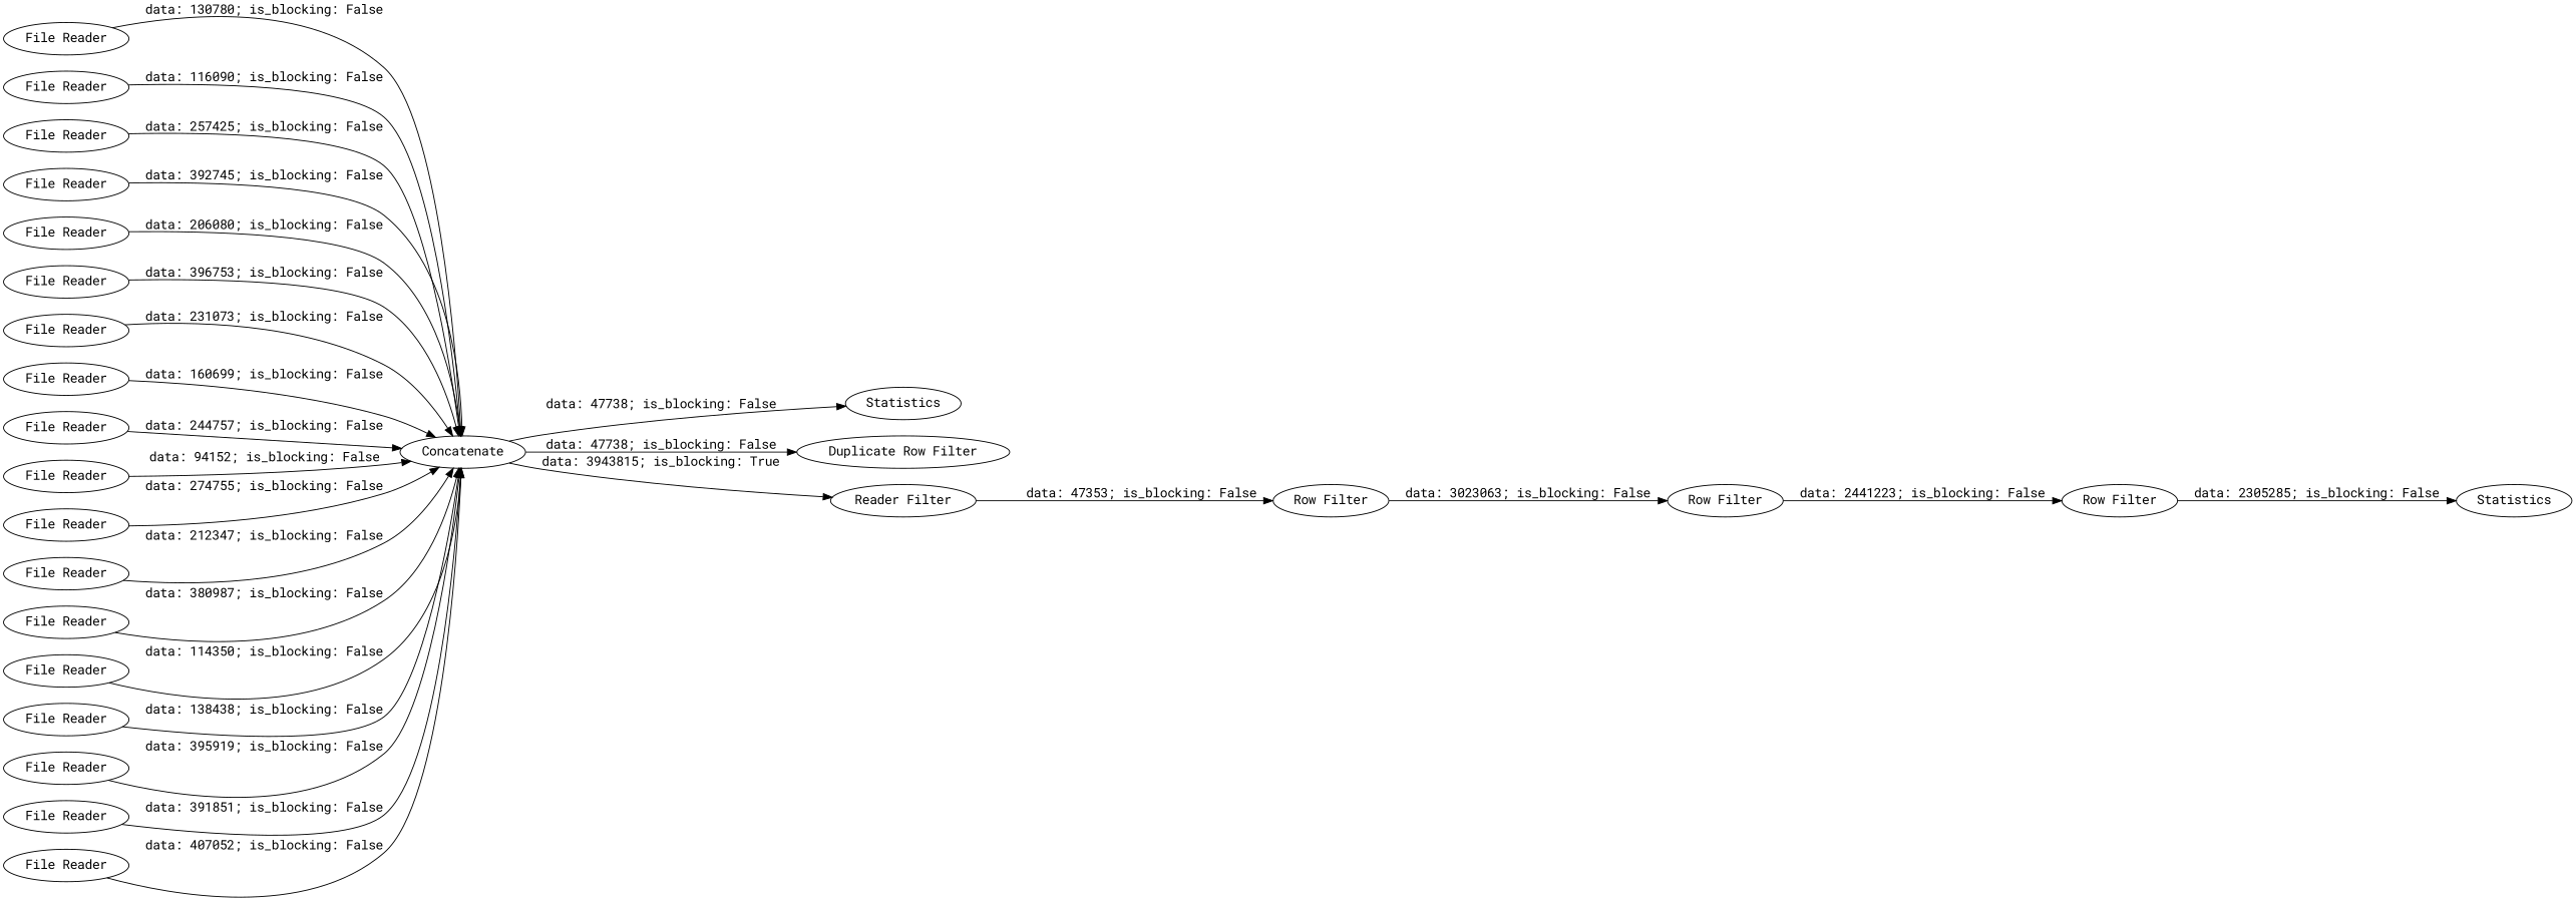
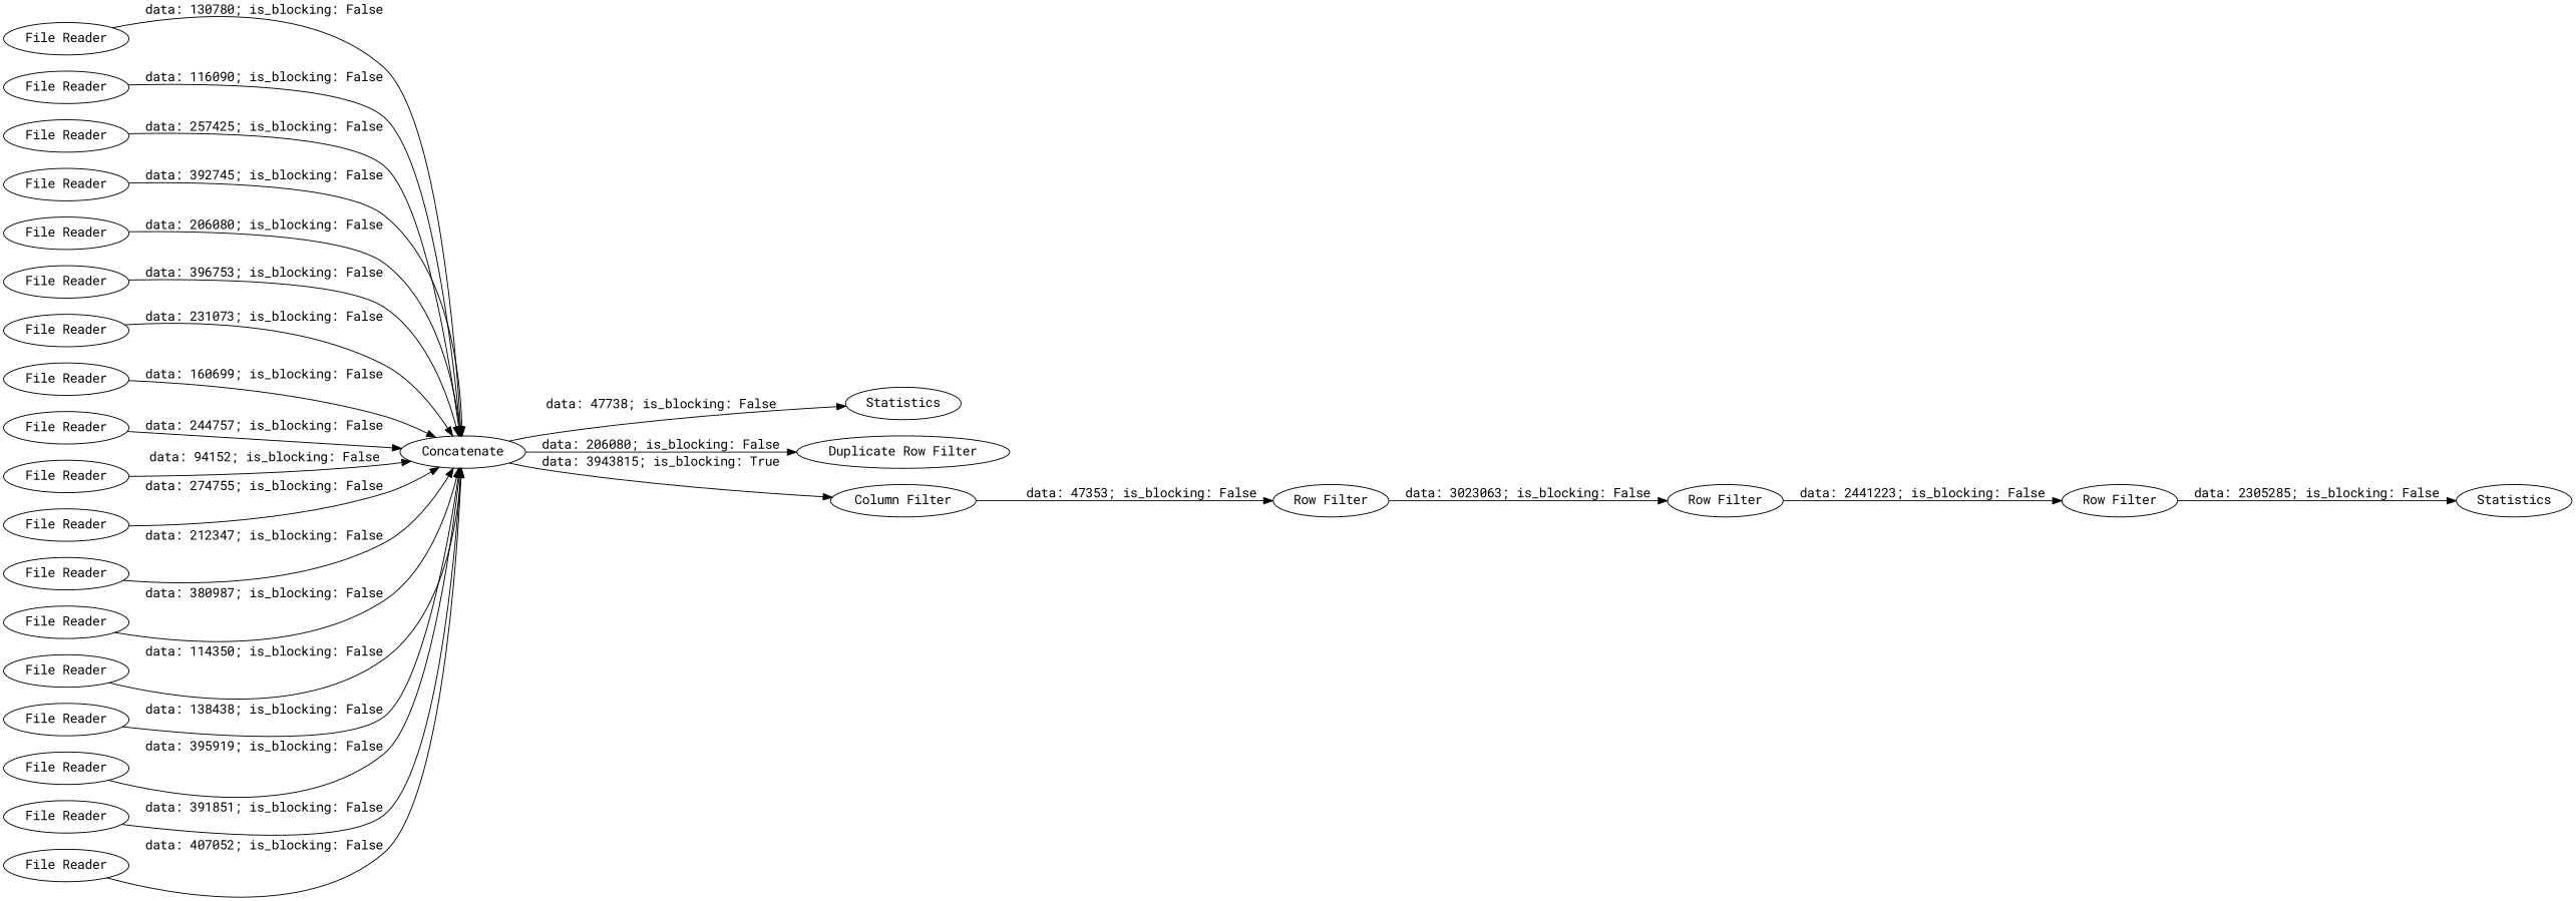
  digraph {
    fontname="Roboto Mono"
    rankdir=LR
    node [fontname="Roboto Mono"]
    edge [fontname="Roboto Mono"]
    n1 [label="Row Filter"]
    n2 [label="Row Filter"]
    n3 [label="Row Filter"]
    n4 [label=Statistics]
    n5 [label="File Reader"]
    n6 [label=Concatenate]
    n7 [label=Statistics]
    n8 [label="Duplicate Row Filter"]
-   n9 [label="Reader Filter"]
+   n9 [label="Column Filter"]
    n10 [label="File Reader"]
    n11 [label="File Reader"]
    n12 [label="File Reader"]
    n13 [label="File Reader"]
    n14 [label="File Reader"]
    n15 [label="File Reader"]
    n16 [label="File Reader"]
    n17 [label="File Reader"]
    n18 [label="File Reader"]
    n19 [label="File Reader"]
    n20 [label="File Reader"]
    n21 [label="File Reader"]
    n22 [label="File Reader"]
    n23 [label="File Reader"]
    n24 [label="File Reader"]
    n25 [label="File Reader"]
    n26 [label="File Reader"]
    n1 -> n2 [label="data: 3023063; is_blocking: False"]
    n2 -> n3 [label="data: 2441223; is_blocking: False"]
    n3 -> n4 [label="data: 2305285; is_blocking: False"]
    n5 -> n6 [label="data: 130780; is_blocking: False"]
    n6 -> n7 [label="data: 47738; is_blocking: False"]
-   n6 -> n8 [label="data: 47738; is_blocking: False"]
+   n6 -> n8 [label="data: 206080; is_blocking: False"]
    n6 -> n9 [label="data: 3943815; is_blocking: True"]
    n9 -> n1 [label="data: 47353; is_blocking: False"]
    n10 -> n6 [label="data: 116090; is_blocking: False"]
    n11 -> n6 [label="data: 257425; is_blocking: False"]
    n12 -> n6 [label="data: 392745; is_blocking: False"]
    n13 -> n6 [label="data: 206080; is_blocking: False"]
    n14 -> n6 [label="data: 396753; is_blocking: False"]
    n15 -> n6 [label="data: 231073; is_blocking: False"]
    n16 -> n6 [label="data: 160699; is_blocking: False"]
    n17 -> n6 [label="data: 244757; is_blocking: False"]
    n18 -> n6 [label="data: 94152; is_blocking: False"]
    n19 -> n6 [label="data: 274755; is_blocking: False"]
    n20 -> n6 [label="data: 212347; is_blocking: False"]
    n21 -> n6 [label="data: 380987; is_blocking: False"]
    n22 -> n6 [label="data: 114350; is_blocking: False"]
    n23 -> n6 [label="data: 138438; is_blocking: False"]
    n24 -> n6 [label="data: 395919; is_blocking: False"]
    n25 -> n6 [label="data: 391851; is_blocking: False"]
    n26 -> n6 [label="data: 407052; is_blocking: False"]
  }
